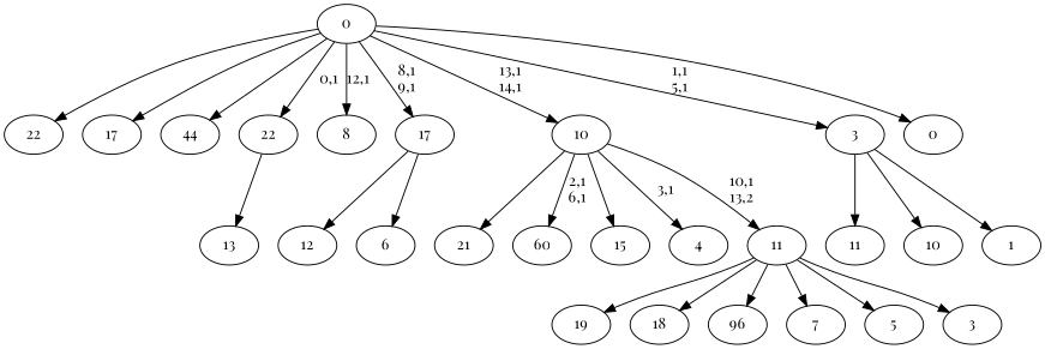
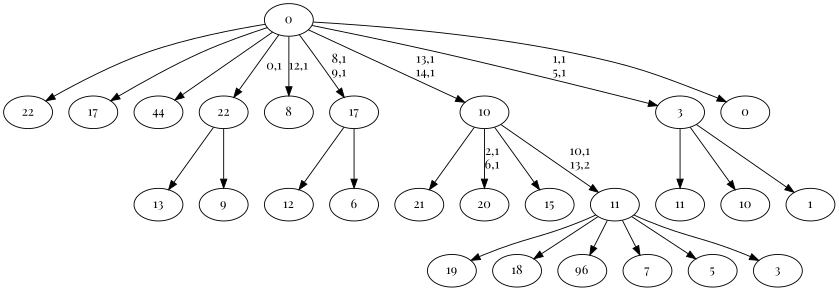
  digraph {
    fontname="Playfair Display"
    node [fontname="Playfair Display"]
    edge [fontname="Playfair Display"]
    n1 [label=22]
    n2 [label=21]
-   n3 [label=60]
+   n3 [label=20]
    n4 [label=19]
    n5 [label=18]
    n6 [label=17]
    n7 [label=96]
    n8 [label=15]
    n9 [label=44]
    n10 [label=13]
    n11 [label=12]
    n12 [label=11]
    n13 [label=10]
+   n14 [label=9]
    22
    n16 [label=8]
    n17 [label=7]
    n18 [label=6]
    17
    n20 [label=5]
-   n21 [label=4]
    n22 [label=3]
    11
    10
    n25 [label=1]
    3
    n27 [label=0]
    0
    22 -> n10
+   22 -> n14
    17 -> n11
    17 -> n18
    11 -> n4
    11 -> n5
    11 -> n7
    11 -> n17
    11 -> n20
    11 -> n22
    10 -> n2
    10 -> n3 [label="2,1\n6,1"]
    10 -> n8
-   10 -> n21 [label="3,1"]
    10 -> 11 [label="10,1\n13,2"]
    3 -> n12
    3 -> n13
    3 -> n25
    0 -> n1
    0 -> n6
    0 -> n9
    0 -> 22 [label="0,1"]
    0 -> n16 [label="12,1"]
    0 -> 17 [label="8,1\n9,1"]
    0 -> 10 [label="13,1\n14,1"]
    0 -> 3 [label="1,1\n5,1"]
    0 -> n27
  }
